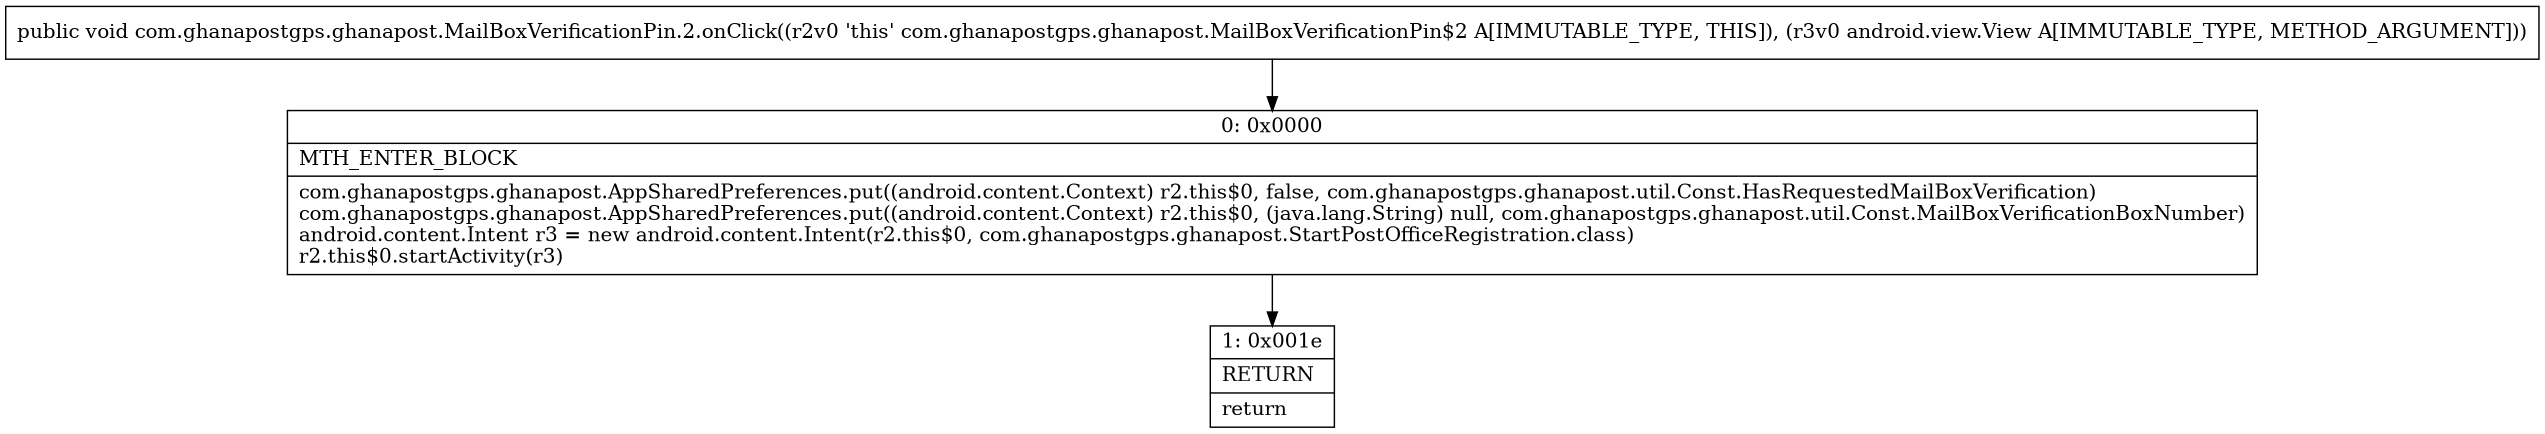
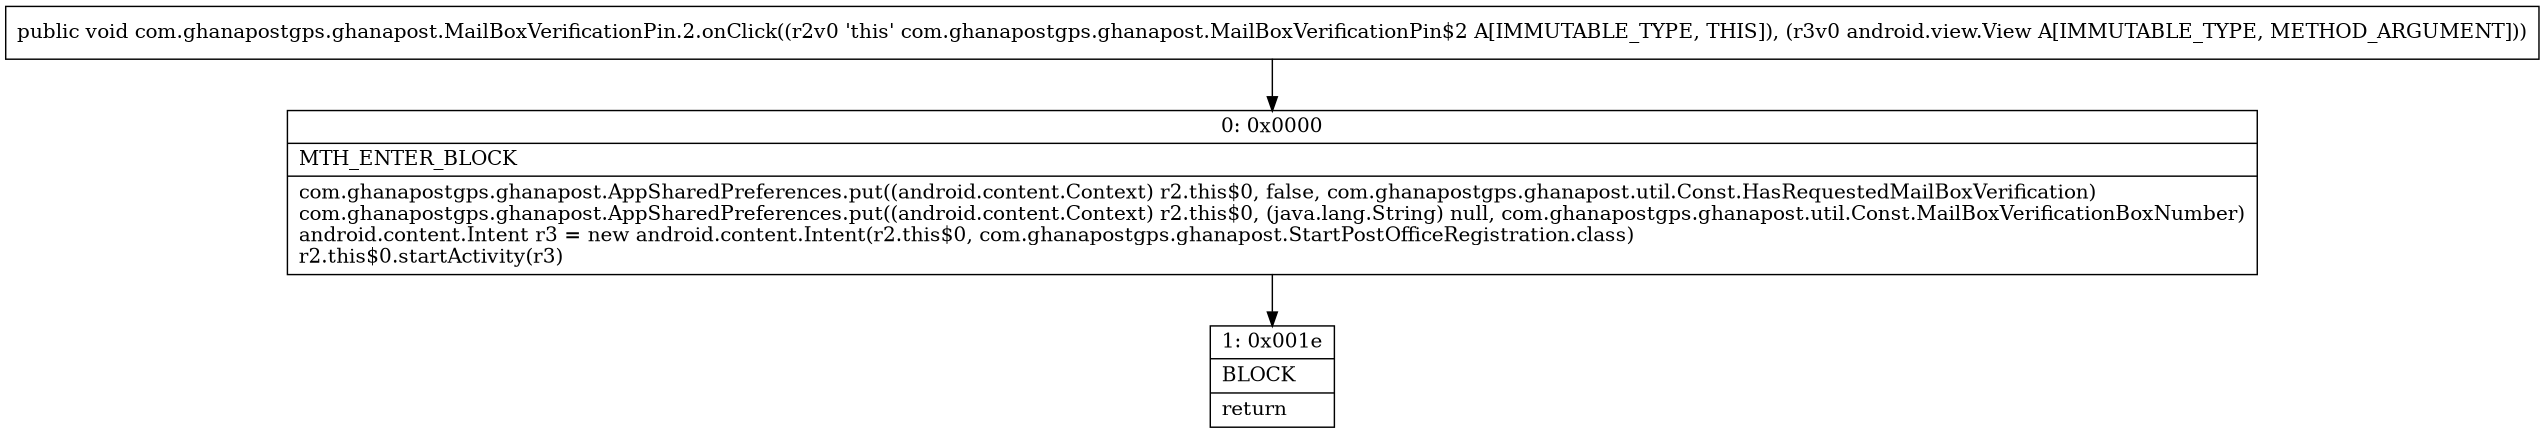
  digraph {
    node [shape=record]
    n1 [label="{0\:\ 0x0000|MTH_ENTER_BLOCK\l|com.ghanapostgps.ghanapost.AppSharedPreferences.put((android.content.Context) r2.this$0, false, com.ghanapostgps.ghanapost.util.Const.HasRequestedMailBoxVerification)\lcom.ghanapostgps.ghanapost.AppSharedPreferences.put((android.content.Context) r2.this$0, (java.lang.String) null, com.ghanapostgps.ghanapost.util.Const.MailBoxVerificationBoxNumber)\landroid.content.Intent r3 = new android.content.Intent(r2.this$0, com.ghanapostgps.ghanapost.StartPostOfficeRegistration.class)\lr2.this$0.startActivity(r3)\l}"]
-   n2 [label="{1\:\ 0x001e|RETURN\l|return\l}"]
+   n2 [label="{1\:\ 0x001e|BLOCK\l|return\l}"]
    n3 [label="{public void com.ghanapostgps.ghanapost.MailBoxVerificationPin.2.onClick((r2v0 'this' com.ghanapostgps.ghanapost.MailBoxVerificationPin$2 A[IMMUTABLE_TYPE, THIS]), (r3v0 android.view.View A[IMMUTABLE_TYPE, METHOD_ARGUMENT])) }"]
    n1 -> n2
    n3 -> n1
  }
